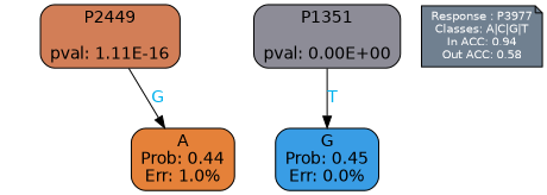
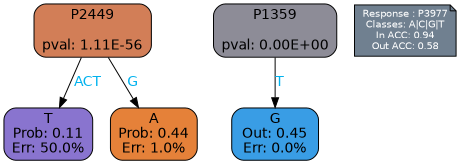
  digraph {
    ranksep=equally
    splines=polylines
    node [color=black fontname=helvetica shape=box style="filled, rounded"]
    edge [fontcolor=deepskyblue2 fontname=helvetica]
+   n1 [fillcolor="#8974cf" label="T\nProb: 0.11\nErr: 50.0%"]
    n2 [fillcolor="#e58139" label="A\nProb: 0.44\nErr: 1.0%"]
-   n3 [fillcolor="#399de5" label="G\nProb: 0.45\nErr: 0.0%"]
+   n3 [fillcolor="#399de5" label="G\nOut: 0.45\nErr: 0.0%"]
    n4 [align=left fillcolor=slategray fontcolor=white fontsize=10 label="Response : P3977\nClasses: A|C|G|T\nIn ACC: 0.94\nOut ACC: 0.58\n" shape=note style=filled]
-   n5 [fillcolor="#8d8c97" label="P1351\n\npval: 0.00E+00"]
-   n6 [fillcolor="#d27e57" label="P2449\n\npval: 1.11E-16"]
+   n5 [fillcolor="#8d8c97" label="P1359\n\npval: 0.00E+00"]
+   n6 [fillcolor="#d27e57" label="P2449\n\npval: 1.11E-56"]
    subgraph sub_1 {
      rank=same
+     n1
      n2
      n3
    }
    subgraph sub_2 {
      rank=same
      n4
      n5
    }
    n5 -> n3 [label=T]
+   n6 -> n1 [label=ACT]
    n6 -> n2 [label=G]
  }
